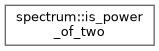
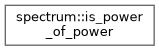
  digraph {
    rankdir=LR
-   n1 [color=grey40 fillcolor=white fontname=Helvetica fontsize=10 height=0.2 label="spectrum::is_power\l_of_two" shape=box style=filled width=0.4]
+   n1 [color=grey40 fillcolor=white fontname=Helvetica fontsize=10 height=0.2 label="spectrum::is_power\l_of_power" shape=box style=filled width=0.4]
  }
